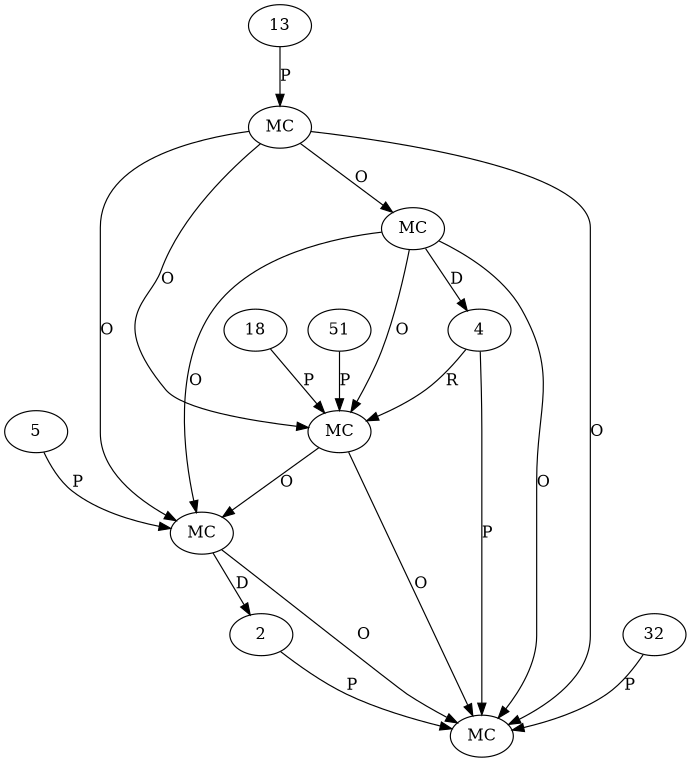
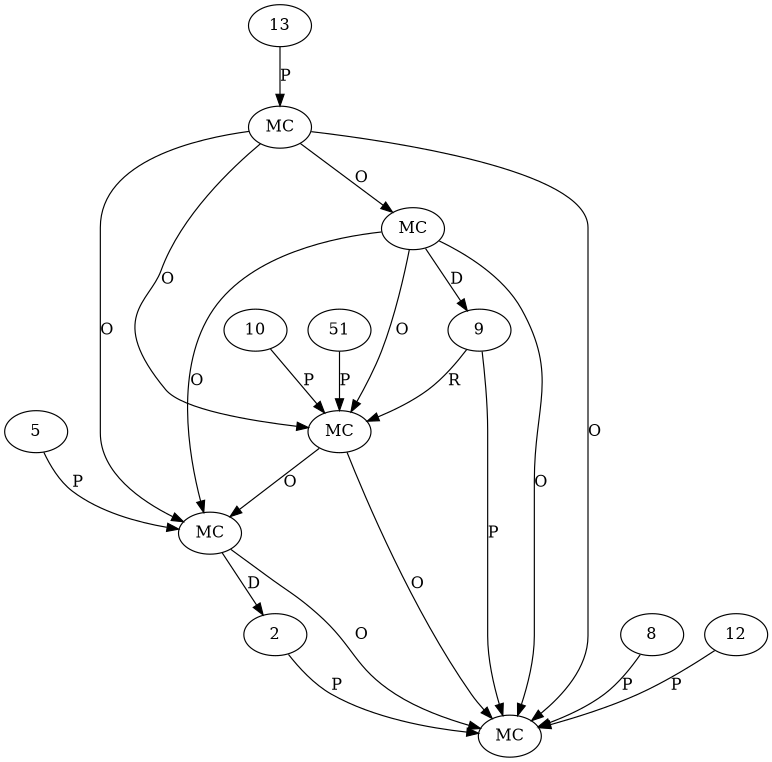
  digraph {
    node [t=Calendar]
    n1 [l=208 label=MC s="assertEquals()" t=DateFormatterTest]
    2 [n=dummy_]
    n3 [l=209 label=MC s="parseCVS()" t=DateFormatter]
-   4 [n=now]
+   4 [n=now label=9]
    n5 [l=207 label=MC s="add()"]
    n6 [l=206 label=MC s="getInstance()"]
    n7 [l=53 label=MC s="parseCVS()" t=DateFormatter]
+   8 [t=String v="parseCVS 2 days ago"]
    n9 [label=5 t=String v="2 years ago"]
-   10 [t=int v=100 label=18]
+   10 [t=int v=100]
    n11 [label=51 t=int v=100]
-   12 [t=String v="parseCVS 2 days ago" label=32]
+   12 [t=String v="parseCVS 2 days ago"]
    13 [t=String v="2 years ago"]
    2 -> n1 [label=P]
    n3 -> n1 [label=O]
    n3 -> 2 [label=D]
    4 -> n1 [label=P]
    4 -> n5 [label=R]
    n5 -> n1 [label=O]
    n5 -> n3 [label=O]
    n6 -> n1 [label=O]
    n6 -> n3 [label=O]
    n6 -> 4 [label=D]
    n6 -> n5 [label=O]
    n7 -> n1 [label=O]
    n7 -> n3 [label=O]
    n7 -> n5 [label=O]
    n7 -> n6 [label=O]
+   8 -> n1 [label=P]
    n9 -> n3 [label=P]
    10 -> n5 [label=P]
    n11 -> n5 [label=P]
    12 -> n1 [label=P]
    13 -> n7 [label=P]
  }
